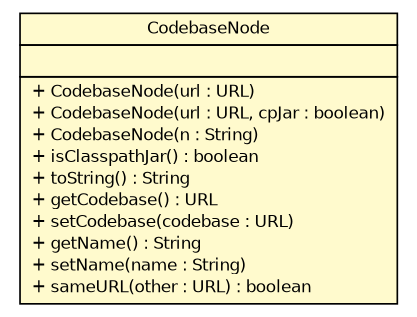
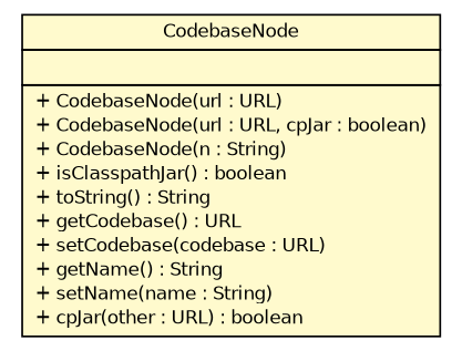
  digraph {
    nodesep=0.25
    ranksep=0.5
-   n1 [fontcolor=black fontname=Helvetica fontsize=10.0 label=<<table title="sorcer.ssb.tools.plugin.browser.CodebaseNode" border="0" cellborder="1" cellspacing="0" cellpadding="2" port="p" bgcolor="lemonChiffon" href="./CodebaseNode.html"> 		<tr><td><table border="0" cellspacing="0" cellpadding="1"> <tr><td align="center" balign="center"> CodebaseNode </td></tr> 		</table></td></tr> 		<tr><td><table border="0" cellspacing="0" cellpadding="1"> <tr><td align="left" balign="left">  </td></tr> 		</table></td></tr> 		<tr><td><table border="0" cellspacing="0" cellpadding="1"> <tr><td align="left" balign="left"> + CodebaseNode(url : URL) </td></tr> <tr><td align="left" balign="left"> + CodebaseNode(url : URL, cpJar : boolean) </td></tr> <tr><td align="left" balign="left"> + CodebaseNode(n : String) </td></tr> <tr><td align="left" balign="left"> + isClasspathJar() : boolean </td></tr> <tr><td align="left" balign="left"> + toString() : String </td></tr> <tr><td align="left" balign="left"> + getCodebase() : URL </td></tr> <tr><td align="left" balign="left"> + setCodebase(codebase : URL) </td></tr> <tr><td align="left" balign="left"> + getName() : String </td></tr> <tr><td align="left" balign="left"> + setName(name : String) </td></tr> <tr><td align="left" balign="left"> + sameURL(other : URL) : boolean </td></tr> 		</table></td></tr> 		</table>> shape=plaintext]
+   n1 [fontcolor=black fontname=Helvetica fontsize=10.0 label=<<table title="sorcer.ssb.tools.plugin.browser.CodebaseNode" border="0" cellborder="1" cellspacing="0" cellpadding="2" port="p" bgcolor="lemonChiffon" href="./CodebaseNode.html"> 		<tr><td><table border="0" cellspacing="0" cellpadding="1"> <tr><td align="center" balign="center"> CodebaseNode </td></tr> 		</table></td></tr> 		<tr><td><table border="0" cellspacing="0" cellpadding="1"> <tr><td align="left" balign="left">  </td></tr> 		</table></td></tr> 		<tr><td><table border="0" cellspacing="0" cellpadding="1"> <tr><td align="left" balign="left"> + CodebaseNode(url : URL) </td></tr> <tr><td align="left" balign="left"> + CodebaseNode(url : URL, cpJar : boolean) </td></tr> <tr><td align="left" balign="left"> + CodebaseNode(n : String) </td></tr> <tr><td align="left" balign="left"> + isClasspathJar() : boolean </td></tr> <tr><td align="left" balign="left"> + toString() : String </td></tr> <tr><td align="left" balign="left"> + getCodebase() : URL </td></tr> <tr><td align="left" balign="left"> + setCodebase(codebase : URL) </td></tr> <tr><td align="left" balign="left"> + getName() : String </td></tr> <tr><td align="left" balign="left"> + setName(name : String) </td></tr> <tr><td align="left" balign="left"> + cpJar(other : URL) : boolean </td></tr> 		</table></td></tr> 		</table>> shape=plaintext]
  }
